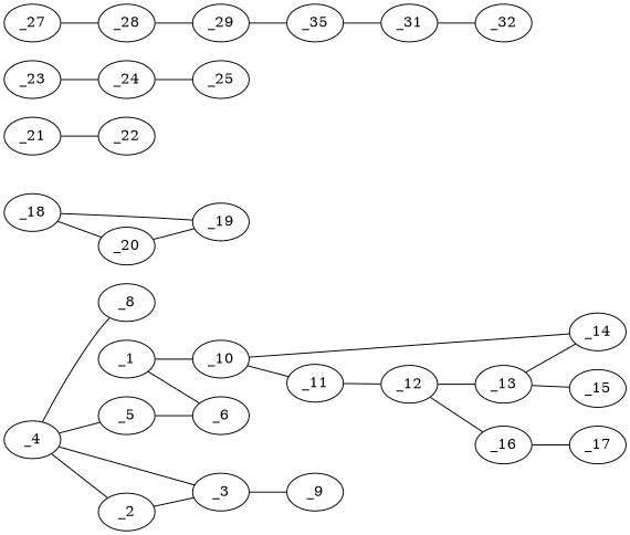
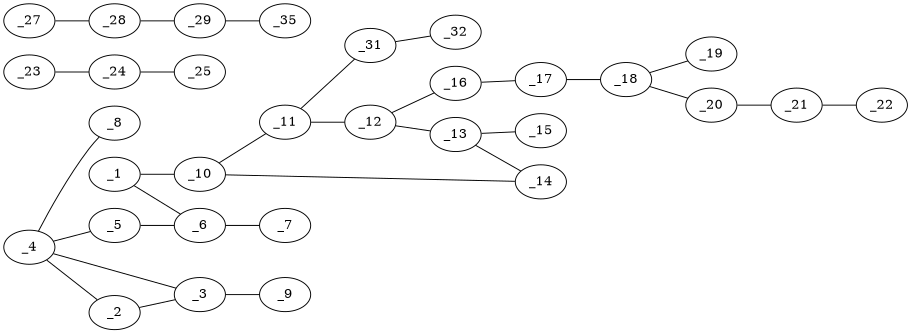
  graph {
    rankdir=LR
    node [charge=0 chem=1 symbol="C  " x=15.1584 y=-2.6397]
    edge [valence=1]
    _1 [chem=4 symbol="N  "]
    _6 [x=14.2924 y=-3.1397]
    _10 [y=-1.6397]
    _2 [x=16.0244 y=-3.1397]
    _3 [x=16.0244 y=-4.1397]
+   _7 [chem=2 symbol="O  " x=13.4264]
    _11 [chem=2 symbol="O  " x=14.3494 y=-1.0519]
    _14 [x=15.9674 y=-1.0519]
    _4 [y=-4.6397]
    _9 [x=16.8905 y=-4.6397]
    _12 [x=14.6584 y=-0.1008]
    _5 [chem=4 symbol="N  " x=14.2924 y=-4.1397]
    _8 [chem=2 symbol="O  " y=-5.6397]
    _13 [x=15.6584 y=-0.1008]
    _16 [x=14.0707 y=0.7082]
    _15 [chem=22 symbol="F  " x=16.2462 y=0.7082]
    _17 [chem=2 symbol="O  " x=13.0761 y=0.6037]
    _18 [x=12.4883 y=1.4127]
    _19 [chem=2 symbol="O  " x=12.8951 y=2.3262]
    _20 [x=11.4938 y=1.3082]
    _21 [x=10.906 y=2.1172]
    _22 [x=9.9115 y=2.0127]
    _23 [x=9.3237 y=2.8217]
    _24 [x=8.3292 y=2.7172]
    _25 [x=7.7414 y=3.5262]
    _27 [x=6.1591 y=4.2307]
    _28 [x=5.1646 y=4.1261]
    _29 [x=4.5768 y=4.9352]
    n29 [label=_35 x=3.5823 y=4.8306]
    _31 [x=2.9945 y=5.6397]
    _32 [x=2 y=5.5351]
    _1 -- _6
    _1 -- _10
+   _6 -- _7 [valence=2]
    _10 -- _11
    _10 -- _14
    _2 -- _3 [valence=2]
    _3 -- _4
    _3 -- _9
    _11 -- _12
    _4 -- _2
    _4 -- _5
    _4 -- _8 [valence=2]
    _12 -- _13
    _12 -- _16
    _5 -- _6
    _13 -- _14
    _13 -- _15
    _16 -- _17
+   _17 -- _18
    _18 -- _19 [valence=2]
    _18 -- _20
-   _20 -- _19
+   _20 -- _21
    _21 -- _22
    _23 -- _24
    _24 -- _25
    _27 -- _28
    _28 -- _29
    _29 -- n29
-   n29 -- _31
+   _11 -- _31
    _31 -- _32
  }
